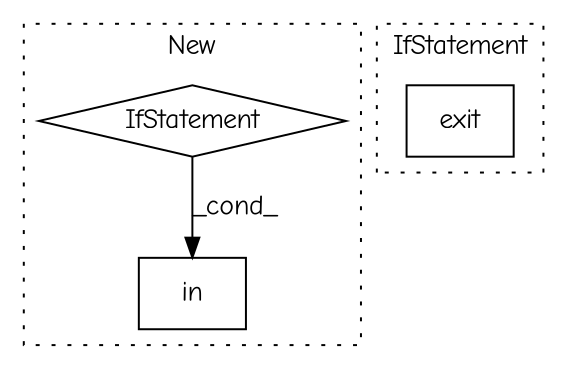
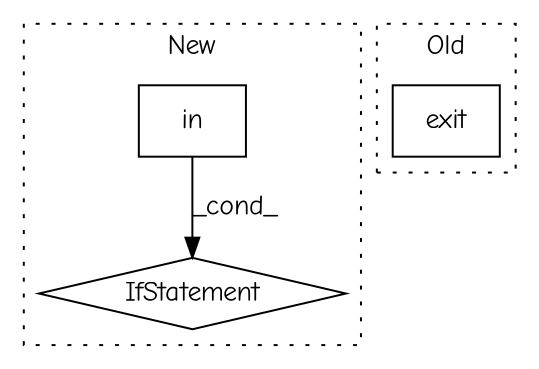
  digraph {
    fontname="Comic Neue"
    node [shape=box fontname="Comic Neue"]
    n1 [a=105 l=9 label=in s=32557]
    n2 [a=25 l="14,2" label=IfStatement s="32543,32566" shape=diamond]
    n3 [a=32 l=6 label=exit s=28316]
    subgraph cluster_1 {
      label=New
      style=dotted
      n1
      n2
    }
    subgraph cluster_2 {
-     label=IfStatement
+     label=Old
      style=dotted
      n3
    }
-   n2 -> n1 [label=_cond_ fontname="Comic Neue"]
+   n1 -> n2 [label=_cond_ fontname="Comic Neue"]
  }
